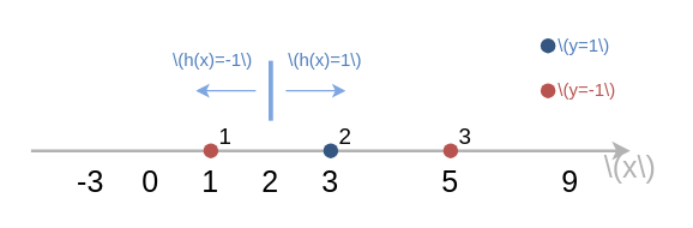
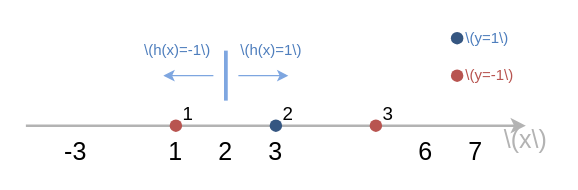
  <mxCell id="0" />
  <mxCell id="1" parent="0" />
  <mxCell id="2" value="" style="endArrow=classic;html=1;fontFamily=Comic Sans MS;fontSize=30;fontColor=#003366;strokeWidth=2;strokeColor=#B3B3B3;" parent="1" edge="1"><mxGeometry x="240" y="220" width="50" height="50" as="geometry"><mxPoint x="20" y="100" as="sourcePoint" /><mxPoint x="420" y="100" as="targetPoint" /></mxGeometry></mxCell>
  <mxCell id="3" value="" style="ellipse;whiteSpace=wrap;html=1;fontSize=20;fontColor=#000000;strokeColor=none;fillColor=#355681;" parent="1" vertex="1"><mxGeometry x="215" y="95" width="10" height="10" as="geometry" /></mxCell>
  <mxCell id="4" value="" style="ellipse;whiteSpace=wrap;html=1;fontSize=20;fontColor=#000000;strokeColor=none;fillColor=#B85450;" parent="1" vertex="1"><mxGeometry x="295" y="95" width="10" height="10" as="geometry" /></mxCell>
  <mxCell id="5" value="" style="ellipse;whiteSpace=wrap;html=1;fontSize=20;fontColor=#000000;strokeColor=none;fillColor=#B85450;" parent="1" vertex="1"><mxGeometry x="135" y="95" width="10" height="10" as="geometry" /></mxCell>
  <mxCell id="6" value="" style="ellipse;whiteSpace=wrap;html=1;fontSize=20;fontColor=#000000;strokeColor=none;fillColor=#355681;" parent="1" vertex="1"><mxGeometry x="360" y="25" width="10" height="10" as="geometry" /></mxCell>
  <mxCell id="7" value="" style="ellipse;whiteSpace=wrap;html=1;fontSize=20;fontColor=#000000;strokeColor=none;fillColor=#B85450;" parent="1" vertex="1"><mxGeometry x="360" y="55" width="10" height="10" as="geometry" /></mxCell>
  <mxCell id="8" value="\(y=1\)" style="text;html=1;strokeColor=none;fillColor=none;align=left;verticalAlign=middle;whiteSpace=wrap;rounded=0;fontColor=#4E7EBD;fontStyle=0" parent="1" vertex="1"><mxGeometry x="370" y="20" width="50" height="20" as="geometry" /></mxCell>
  <mxCell id="9" value="\(y=-1\)" style="text;html=1;strokeColor=none;fillColor=none;align=left;verticalAlign=middle;whiteSpace=wrap;rounded=0;fontStyle=0;fontColor=#B85450;" parent="1" vertex="1"><mxGeometry x="370" y="50" width="50" height="20" as="geometry" /></mxCell>
  <mxCell id="10" value="\(x\)" style="text;html=1;strokeColor=none;fillColor=none;align=center;verticalAlign=middle;whiteSpace=wrap;rounded=0;fontSize=20;fontColor=#B3B3B3;" parent="1" vertex="1"><mxGeometry x="400" y="90" width="40" height="40" as="geometry" /></mxCell>
  <mxCell id="11" value="1" style="text;html=1;strokeColor=none;fillColor=none;align=center;verticalAlign=middle;whiteSpace=wrap;rounded=0;fontSize=20;" parent="1" vertex="1"><mxGeometry x="120" y="110" width="40" height="20" as="geometry" /></mxCell>
  <mxCell id="12" value="-3" style="text;html=1;strokeColor=none;fillColor=none;align=center;verticalAlign=middle;whiteSpace=wrap;rounded=0;fontSize=20;" parent="1" vertex="1"><mxGeometry x="40" y="110" width="40" height="20" as="geometry" /></mxCell>
  <mxCell id="13" value="3" style="text;html=1;strokeColor=none;fillColor=none;align=center;verticalAlign=middle;whiteSpace=wrap;rounded=0;fontSize=20;" parent="1" vertex="1"><mxGeometry x="200" y="110" width="40" height="20" as="geometry" /></mxCell>
- <mxCell id="14" value="5" style="text;html=1;strokeColor=none;fillColor=none;align=center;verticalAlign=middle;whiteSpace=wrap;rounded=0;fontSize=20;" parent="1" vertex="1"><mxGeometry x="280" y="110" width="40" height="20" as="geometry" /></mxCell>
- <mxCell id="15" value="9" style="text;html=1;strokeColor=none;fillColor=none;align=center;verticalAlign=middle;whiteSpace=wrap;rounded=0;fontSize=20;" parent="1" vertex="1"><mxGeometry x="360" y="110" width="40" height="20" as="geometry" /></mxCell>
+ <mxCell id="15" value="7" style="text;html=1;strokeColor=none;fillColor=none;align=center;verticalAlign=middle;whiteSpace=wrap;rounded=0;fontSize=20;" parent="1" vertex="1"><mxGeometry x="360" y="110" width="40" height="20" as="geometry" /></mxCell>
  <mxCell id="16" value="1" style="text;html=1;strokeColor=none;fillColor=none;align=center;verticalAlign=middle;whiteSpace=wrap;rounded=0;fontSize=15;" parent="1" vertex="1"><mxGeometry x="140" y="80" width="20" height="20" as="geometry" /></mxCell>
  <mxCell id="17" value="2" style="text;html=1;strokeColor=none;fillColor=none;align=center;verticalAlign=middle;whiteSpace=wrap;rounded=0;fontSize=15;" parent="1" vertex="1"><mxGeometry x="220" y="80" width="20" height="20" as="geometry" /></mxCell>
  <mxCell id="18" value="3" style="text;html=1;strokeColor=none;fillColor=none;align=center;verticalAlign=middle;whiteSpace=wrap;rounded=0;fontSize=15;" parent="1" vertex="1"><mxGeometry x="300" y="80" width="20" height="20" as="geometry" /></mxCell>
  <mxCell id="19" value="2" style="text;html=1;strokeColor=none;fillColor=none;align=center;verticalAlign=middle;whiteSpace=wrap;rounded=0;fontSize=20;" parent="1" vertex="1"><mxGeometry x="160" y="110" width="40" height="20" as="geometry" /></mxCell>
- <mxCell id="21" value="0" style="text;html=1;strokeColor=none;fillColor=none;align=center;verticalAlign=middle;whiteSpace=wrap;rounded=0;fontSize=20;" parent="1" vertex="1"><mxGeometry x="80" y="110" width="40" height="20" as="geometry" /></mxCell>
+ <mxCell id="20" value="6" style="text;html=1;strokeColor=none;fillColor=none;align=center;verticalAlign=middle;whiteSpace=wrap;rounded=0;fontSize=20;" parent="1" vertex="1"><mxGeometry x="320" y="110" width="40" height="20" as="geometry" /></mxCell>
  <mxCell id="22" value="" style="endArrow=none;html=1;strokeWidth=3;strokeColor=#7EA6E0;" edge="1" parent="1"><mxGeometry width="50" height="50" relative="1" as="geometry"><mxPoint x="180" y="80" as="sourcePoint" /><mxPoint x="180" y="40" as="targetPoint" /></mxGeometry></mxCell>
  <mxCell id="23" value="" style="endArrow=classic;html=1;strokeColor=#7EA6E0;" edge="1" parent="1"><mxGeometry width="50" height="50" relative="1" as="geometry"><mxPoint x="190" y="60" as="sourcePoint" /><mxPoint x="230" y="60" as="targetPoint" /></mxGeometry></mxCell>
  <mxCell id="24" value="" style="endArrow=classic;html=1;strokeColor=#7EA6E0;" edge="1" parent="1"><mxGeometry width="50" height="50" relative="1" as="geometry"><mxPoint x="170" y="60" as="sourcePoint" /><mxPoint x="130" y="60" as="targetPoint" /></mxGeometry></mxCell>
  <mxCell id="25" value="\(h(x)=1\)" style="text;html=1;strokeColor=none;fillColor=none;align=left;verticalAlign=middle;whiteSpace=wrap;rounded=0;fontColor=#4E7EBD;fontStyle=0" vertex="1" parent="1"><mxGeometry x="190" y="30" width="80" height="20" as="geometry" /></mxCell>
  <mxCell id="26" value="\(h(x)=-1\)" style="text;html=1;strokeColor=none;fillColor=none;align=right;verticalAlign=middle;whiteSpace=wrap;rounded=0;fontColor=#4E7EBD;fontStyle=0" vertex="1" parent="1"><mxGeometry x="90" y="30" width="80" height="20" as="geometry" /></mxCell>
